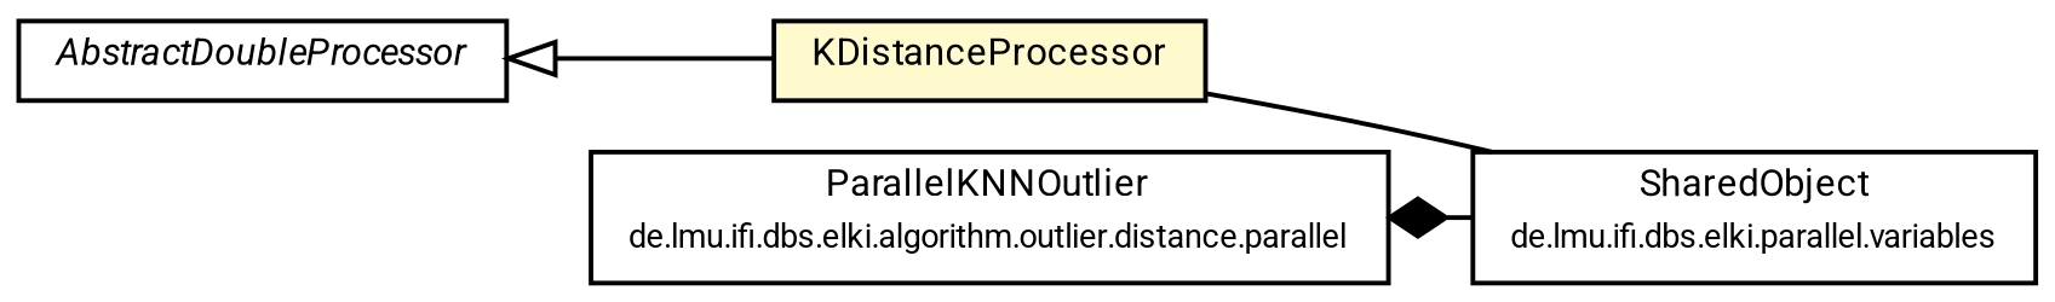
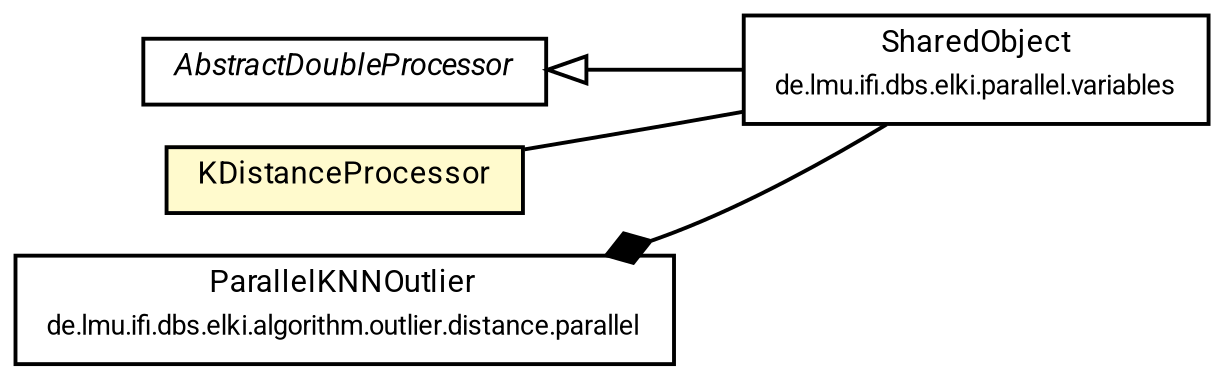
  digraph {
    fontname="Comic Neue"
    nodesep=0.15
    rankdir=LR
    ranksep=0.25
    node [fontcolor=black fontname="Comic Neue" fontsize=8 margin=0 shape=plaintext]
    edge [color=black dir=back fontname="Comic Neue" fontsize=7 labelfontname=Roboto labelfontsize=7 arrowhead=none]
    n1 [height=0 label=<<table title="de.lmu.ifi.dbs.elki.parallel.variables.SharedObject" border="0" cellborder="1" cellspacing="0" cellpadding="2" href="../variables/SharedObject.html" target="_parent"> 		<tr><td><table border="0" cellspacing="0" cellpadding="1"> 		<tr><td align="center" balign="center"> <font face="Roboto">SharedObject</font> </td></tr> 		<tr><td align="center" balign="center"> <font face="Roboto" point-size="7.0">de.lmu.ifi.dbs.elki.parallel.variables</font> </td></tr> 		</table></td></tr> 		</table>> width=0]
    n2 [height=0 label=<<table title="de.lmu.ifi.dbs.elki.parallel.processor.AbstractDoubleProcessor" border="0" cellborder="1" cellspacing="0" cellpadding="2" href="AbstractDoubleProcessor.html" target="_parent"> 		<tr><td><table border="0" cellspacing="0" cellpadding="1"> 		<tr><td align="center" balign="center"> <font face="Roboto"><i>AbstractDoubleProcessor</i></font> </td></tr> 		</table></td></tr> 		</table>> width=0]
    n3 [height=0 label=<<table title="de.lmu.ifi.dbs.elki.parallel.processor.KDistanceProcessor" border="0" cellborder="1" cellspacing="0" cellpadding="2" bgcolor="lemonChiffon" href="KDistanceProcessor.html" target="_parent"> 		<tr><td><table border="0" cellspacing="0" cellpadding="1"> 		<tr><td align="center" balign="center"> <font face="Roboto">KDistanceProcessor</font> </td></tr> 		</table></td></tr> 		</table>> width=0]
    n4 [height=0 label=<<table title="de.lmu.ifi.dbs.elki.algorithm.outlier.distance.parallel.ParallelKNNOutlier" border="0" cellborder="1" cellspacing="0" cellpadding="2" href="../../algorithm/outlier/distance/parallel/ParallelKNNOutlier.html" target="_parent"> 		<tr><td><table border="0" cellspacing="0" cellpadding="1"> 		<tr><td align="center" balign="center"> <font face="Roboto">ParallelKNNOutlier</font> </td></tr> 		<tr><td align="center" balign="center"> <font face="Roboto" point-size="7.0">de.lmu.ifi.dbs.elki.algorithm.outlier.distance.parallel</font> </td></tr> 		</table></td></tr> 		</table>> width=0]
-   n2 -> n3 [arrowtail=empty weight=10 arrowhead=""]
+   n2 -> n1 [arrowtail=empty weight=10 arrowhead=""]
    n3 -> n1 [weight=2 dir=""]
    n4 -> n1 [arrowtail=diamond weight=6]
  }
